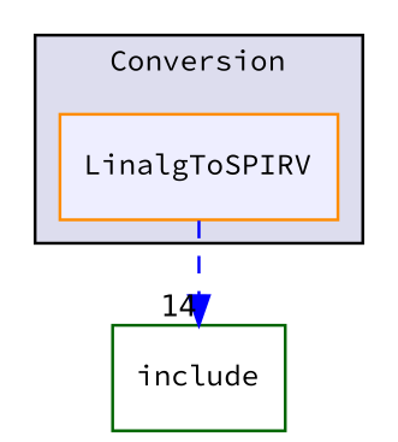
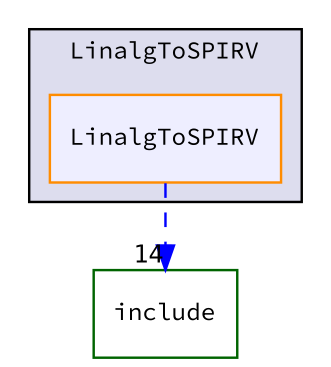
  digraph {
    compound=true
    fontname="Source Code Pro"
    node [fontname="Source Code Pro" fontsize=10 shape=box]
    n1 [fillcolor="#eeeeff" label=LinalgToSPIRV pencolor=black style=filled color=darkorange]
    n2 [color=darkgreen label=include]
    subgraph cluster_1 {
      bgcolor="#ddddee"
      fontsize=10
-     label=Conversion
+     label=LinalgToSPIRV
      pencolor=black
      n1
    }
    n1 -> n2 [headlabel=14 labeldistance=1.5 labelfontname=Helvetica labelfontsize=10 color=blue style=dashed fontname="Source Code Pro"]
  }
